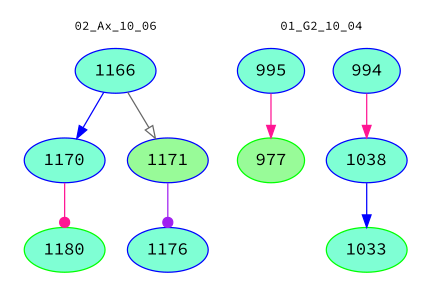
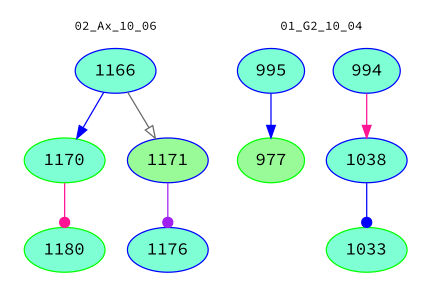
  digraph {
    fontname="Source Code Pro"
    node [color=blue fillcolor=aquamarine fontname="Source Code Pro" style=filled]
    edge [arrowhead=normal color=blue fontname="Source Code Pro"]
    n1 [label=1166]
-   n2 [label=1170]
+   n2 [color=green label=1170]
    n3 [fillcolor=palegreen label=1171]
    n4 [color=green label=1180]
    n5 [label=1176]
    n6 [label=994]
    n7 [label=995]
    n8 [label=1038]
    n9 [color=green fillcolor=palegreen label=977]
    n10 [color=green label=1033]
    subgraph cluster_1 {
      color=white
      fontsize=10
      label="02_Ax_10_06"
      n1
      n2
      n3
      n4
      n5
    }
    subgraph cluster_2 {
      color=white
      fontsize=10
      label="01_G2_10_04"
      n6
      n7
      n8
      n9
      n10
    }
    n1 -> n2
    n1 -> n3 [arrowhead=onormal color=gray40]
    n2 -> n4 [arrowhead=dot color=deeppink]
    n3 -> n5 [arrowhead=dot color=purple]
    n6 -> n8 [color=deeppink]
-   n7 -> n9 [color=deeppink]
-   n8 -> n10
+   n7 -> n9
+   n8 -> n10 [arrowhead=dot]
  }
